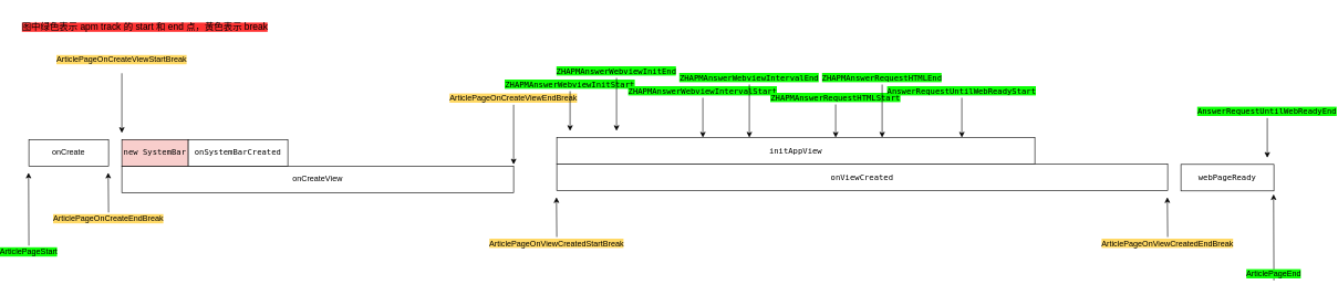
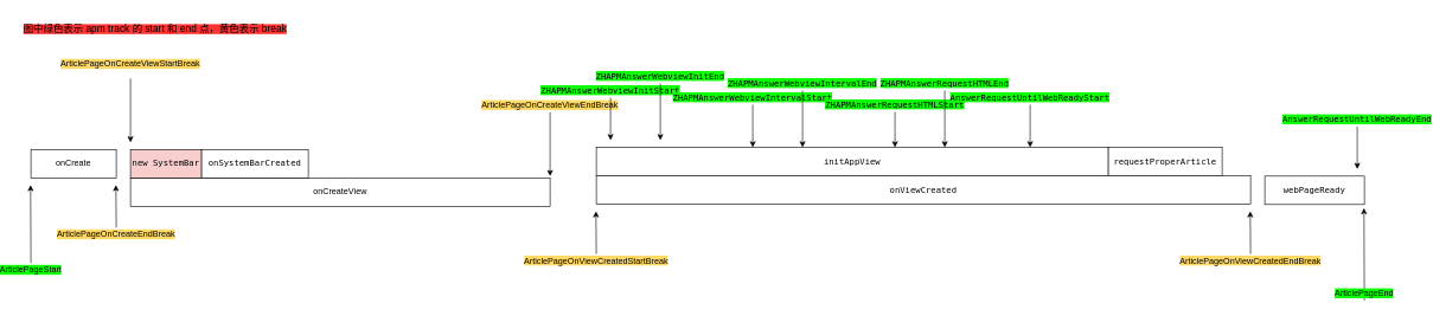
  <mxCell id="0" />
  <mxCell id="1" parent="0" />
  <mxCell id="2" value="onCreate&lt;br&gt;" style="rounded=0;whiteSpace=wrap;html=1;" parent="1" vertex="1"><mxGeometry x="40" y="210" width="120" height="40" as="geometry" /></mxCell>
  <mxCell id="3" value="onCreateView&lt;br&gt;" style="rounded=0;whiteSpace=wrap;html=1;" parent="1" vertex="1"><mxGeometry x="180" y="250" width="590" height="40" as="geometry" /></mxCell>
  <mxCell id="4" value="&lt;pre&gt;&lt;span&gt;new &lt;/span&gt;SystemBar&lt;/pre&gt;" style="rounded=0;whiteSpace=wrap;html=1;fillColor=#f8cecc;" parent="1" vertex="1"><mxGeometry x="180" y="210" width="100" height="40" as="geometry" /></mxCell>
  <mxCell id="5" value="&lt;pre&gt;&lt;pre&gt;onSystemBarCreated&lt;/pre&gt;&lt;/pre&gt;" style="rounded=0;whiteSpace=wrap;html=1;" parent="1" vertex="1"><mxGeometry x="280" y="210" width="150" height="40" as="geometry" /></mxCell>
  <mxCell id="6" value="&lt;pre&gt;&lt;span&gt;onViewCreated&lt;/span&gt;&lt;/pre&gt;" style="rounded=0;whiteSpace=wrap;html=1;" parent="1" vertex="1"><mxGeometry x="835" y="247" width="920" height="40" as="geometry" /></mxCell>
  <mxCell id="7" value="&lt;pre&gt;&lt;pre&gt;initAppView&lt;/pre&gt;&lt;/pre&gt;" style="rounded=0;whiteSpace=wrap;html=1;" parent="1" vertex="1"><mxGeometry x="835" y="207" width="720" height="40" as="geometry" /></mxCell>
+ <mxCell id="8" value="&lt;pre&gt;requestProperArticle&lt;/pre&gt;" style="rounded=0;whiteSpace=wrap;html=1;" parent="1" vertex="1"><mxGeometry x="1555" y="207" width="160" height="40" as="geometry" /></mxCell>
  <mxCell id="9" value="" style="endArrow=classic;html=1;exitX=0.5;exitY=0;exitDx=0;exitDy=0;" parent="1" source="10" edge="1"><mxGeometry width="50" height="50" relative="1" as="geometry"><mxPoint x="39.5" y="320" as="sourcePoint" /><mxPoint x="39.5" y="260" as="targetPoint" /></mxGeometry></mxCell>
  <mxCell id="10" value="&lt;span style=&quot;background-color: rgb(13 , 255 , 5)&quot;&gt;ArticlePageStart&lt;/span&gt;" style="text;html=1;strokeColor=none;fillColor=none;align=center;verticalAlign=middle;whiteSpace=wrap;rounded=0;" parent="1" vertex="1"><mxGeometry x="20" y="370" width="40" height="20" as="geometry" /></mxCell>
  <mxCell id="11" value="" style="endArrow=classic;html=1;exitX=0.5;exitY=0;exitDx=0;exitDy=0;" parent="1" source="12" edge="1"><mxGeometry width="50" height="50" relative="1" as="geometry"><mxPoint x="160" y="310" as="sourcePoint" /><mxPoint x="159.5" y="260" as="targetPoint" /></mxGeometry></mxCell>
  <mxCell id="12" value="&lt;span style=&quot;background-color: rgb(255 , 217 , 102)&quot;&gt;ArticlePageOnCreateEndBreak&lt;/span&gt;" style="text;html=1;strokeColor=none;fillColor=none;align=center;verticalAlign=middle;whiteSpace=wrap;rounded=0;" parent="1" vertex="1"><mxGeometry x="140" y="320" width="40" height="20" as="geometry" /></mxCell>
  <mxCell id="13" value="" style="endArrow=classic;html=1;" parent="1" edge="1"><mxGeometry width="50" height="50" relative="1" as="geometry"><mxPoint x="180" y="110" as="sourcePoint" /><mxPoint x="180" y="200" as="targetPoint" /></mxGeometry></mxCell>
  <mxCell id="14" value="&lt;span style=&quot;background-color: rgb(255 , 217 , 102)&quot;&gt;ArticlePageOnCreateViewStartBreak&lt;/span&gt;" style="text;html=1;strokeColor=none;fillColor=none;align=center;verticalAlign=middle;whiteSpace=wrap;rounded=0;" parent="1" vertex="1"><mxGeometry x="160" y="80" width="40" height="20" as="geometry" /></mxCell>
  <mxCell id="15" value="" style="endArrow=classic;html=1;" parent="1" edge="1"><mxGeometry width="50" height="50" relative="1" as="geometry"><mxPoint x="770" y="157.5" as="sourcePoint" /><mxPoint x="770" y="247.5" as="targetPoint" /></mxGeometry></mxCell>
  <mxCell id="16" value="&lt;span style=&quot;background-color: rgb(255 , 217 , 102)&quot;&gt;ArticlePageOnCreateViewEndBreak&lt;/span&gt;" style="text;html=1;strokeColor=none;fillColor=none;align=center;verticalAlign=middle;whiteSpace=wrap;rounded=0;" parent="1" vertex="1"><mxGeometry x="750" y="137.5" width="40" height="20" as="geometry" /></mxCell>
  <mxCell id="17" value="" style="endArrow=classic;html=1;" parent="1" edge="1"><mxGeometry width="50" height="50" relative="1" as="geometry"><mxPoint x="835" y="357" as="sourcePoint" /><mxPoint x="834.5" y="297" as="targetPoint" /></mxGeometry></mxCell>
  <mxCell id="18" value="&lt;span style=&quot;background-color: rgb(255 , 217 , 102)&quot;&gt;ArticlePageOnViewCreatedStartBreak&lt;/span&gt;" style="text;html=1;strokeColor=none;fillColor=none;align=center;verticalAlign=middle;whiteSpace=wrap;rounded=0;" parent="1" vertex="1"><mxGeometry x="815" y="357" width="40" height="20" as="geometry" /></mxCell>
  <mxCell id="19" value="" style="endArrow=classic;html=1;" parent="1" edge="1"><mxGeometry width="50" height="50" relative="1" as="geometry"><mxPoint x="1755" y="357" as="sourcePoint" /><mxPoint x="1754.5" y="297" as="targetPoint" /></mxGeometry></mxCell>
  <mxCell id="20" value="&lt;span style=&quot;background-color: rgb(255 , 217 , 102)&quot;&gt;ArticlePageOnViewCreatedEndBreak&lt;/span&gt;" style="text;html=1;strokeColor=none;fillColor=none;align=center;verticalAlign=middle;whiteSpace=wrap;rounded=0;" parent="1" vertex="1"><mxGeometry x="1735" y="357" width="40" height="20" as="geometry" /></mxCell>
  <mxCell id="21" value="&lt;pre&gt;&lt;span&gt;webPageReady&lt;/span&gt;&lt;/pre&gt;" style="rounded=0;whiteSpace=wrap;html=1;" parent="1" vertex="1"><mxGeometry x="1775" y="247.5" width="140" height="40" as="geometry" /></mxCell>
  <mxCell id="22" value="" style="endArrow=classic;html=1;exitX=0.5;exitY=1;exitDx=0;exitDy=0;" parent="1" source="23" edge="1"><mxGeometry width="50" height="50" relative="1" as="geometry"><mxPoint x="1914.5" y="352.5" as="sourcePoint" /><mxPoint x="1914.5" y="292.5" as="targetPoint" /></mxGeometry></mxCell>
  <mxCell id="23" value="&lt;span style=&quot;background-color: rgb(13 , 255 , 5)&quot;&gt;ArticlePageEnd&lt;/span&gt;" style="text;html=1;strokeColor=none;fillColor=none;align=center;verticalAlign=middle;whiteSpace=wrap;rounded=0;" parent="1" vertex="1"><mxGeometry x="1895" y="402.5" width="40" height="20" as="geometry" /></mxCell>
  <mxCell id="24" value="" style="endArrow=classic;html=1;" parent="1" edge="1"><mxGeometry width="50" height="50" relative="1" as="geometry"><mxPoint x="855" y="137" as="sourcePoint" /><mxPoint x="855" y="197" as="targetPoint" /></mxGeometry></mxCell>
  <mxCell id="25" value="&lt;pre&gt;&lt;span style=&quot;background-color: rgb(13 , 255 , 5)&quot;&gt;ZHAPMAnswerWebviewInitStart&lt;/span&gt;&lt;/pre&gt;" style="text;html=1;strokeColor=none;fillColor=none;align=center;verticalAlign=middle;whiteSpace=wrap;rounded=0;" parent="1" vertex="1"><mxGeometry x="835" y="117" width="40" height="20" as="geometry" /></mxCell>
  <mxCell id="26" value="" style="endArrow=classic;html=1;exitX=0.5;exitY=1;exitDx=0;exitDy=0;" parent="1" source="27" edge="1"><mxGeometry width="50" height="50" relative="1" as="geometry"><mxPoint x="925" y="137" as="sourcePoint" /><mxPoint x="925" y="197" as="targetPoint" /></mxGeometry></mxCell>
  <mxCell id="27" value="&lt;pre&gt;&lt;span style=&quot;background-color: rgb(13 , 255 , 5)&quot;&gt;ZHAPMAnswerWebviewInitEnd&lt;/span&gt;&lt;/pre&gt;" style="text;html=1;strokeColor=none;fillColor=none;align=center;verticalAlign=middle;whiteSpace=wrap;rounded=0;" parent="1" vertex="1"><mxGeometry x="905" y="97" width="40" height="20" as="geometry" /></mxCell>
  <mxCell id="28" value="" style="endArrow=classic;html=1;" parent="1" edge="1"><mxGeometry width="50" height="50" relative="1" as="geometry"><mxPoint x="1055" y="147" as="sourcePoint" /><mxPoint x="1055" y="207" as="targetPoint" /></mxGeometry></mxCell>
  <mxCell id="29" value="&lt;pre&gt;&lt;pre&gt;&lt;span style=&quot;background-color: rgb(13 , 255 , 5)&quot;&gt;ZHAPMAnswerWebviewIntervalStart&lt;/span&gt;&lt;/pre&gt;&lt;/pre&gt;" style="text;html=1;strokeColor=none;fillColor=none;align=center;verticalAlign=middle;whiteSpace=wrap;rounded=0;" parent="1" vertex="1"><mxGeometry x="1035" y="127" width="40" height="20" as="geometry" /></mxCell>
  <mxCell id="30" value="" style="endArrow=classic;html=1;exitX=0.5;exitY=1;exitDx=0;exitDy=0;" parent="1" source="31" edge="1"><mxGeometry width="50" height="50" relative="1" as="geometry"><mxPoint x="1125" y="147" as="sourcePoint" /><mxPoint x="1125" y="207" as="targetPoint" /></mxGeometry></mxCell>
  <mxCell id="31" value="&lt;pre&gt;&lt;pre&gt;&lt;span style=&quot;background-color: rgb(13 , 255 , 5)&quot;&gt;ZHAPMAnswerWebviewIntervalEnd&lt;/span&gt;&lt;/pre&gt;&lt;/pre&gt;" style="text;html=1;strokeColor=none;fillColor=none;align=center;verticalAlign=middle;whiteSpace=wrap;rounded=0;" parent="1" vertex="1"><mxGeometry x="1105" y="107" width="40" height="20" as="geometry" /></mxCell>
  <mxCell id="32" value="" style="endArrow=classic;html=1;" parent="1" edge="1"><mxGeometry width="50" height="50" relative="1" as="geometry"><mxPoint x="1255" y="157" as="sourcePoint" /><mxPoint x="1255" y="207" as="targetPoint" /></mxGeometry></mxCell>
  <mxCell id="33" value="&lt;pre&gt;&lt;pre&gt;&lt;span style=&quot;background-color: rgb(13 , 255 , 5)&quot;&gt;ZHAPMAnswerRequestHTMLStart&lt;/span&gt;&lt;/pre&gt;&lt;/pre&gt;" style="text;html=1;strokeColor=none;fillColor=none;align=center;verticalAlign=middle;whiteSpace=wrap;rounded=0;" parent="1" vertex="1"><mxGeometry x="1235" y="137" width="40" height="20" as="geometry" /></mxCell>
  <mxCell id="34" value="" style="endArrow=classic;html=1;exitX=0.5;exitY=1;exitDx=0;exitDy=0;" parent="1" source="35" edge="1"><mxGeometry width="50" height="50" relative="1" as="geometry"><mxPoint x="1325" y="147" as="sourcePoint" /><mxPoint x="1325" y="207" as="targetPoint" /></mxGeometry></mxCell>
  <mxCell id="35" value="&lt;pre&gt;&lt;pre&gt;&lt;span style=&quot;background-color: rgb(13 , 255 , 5)&quot;&gt;ZHAPMAnswerRequestHTMLEnd&lt;/span&gt;&lt;/pre&gt;&lt;/pre&gt;" style="text;html=1;strokeColor=none;fillColor=none;align=center;verticalAlign=middle;whiteSpace=wrap;rounded=0;" parent="1" vertex="1"><mxGeometry x="1305" y="107" width="40" height="20" as="geometry" /></mxCell>
  <mxCell id="36" value="" style="endArrow=classic;html=1;" parent="1" edge="1"><mxGeometry width="50" height="50" relative="1" as="geometry"><mxPoint x="1445" y="147" as="sourcePoint" /><mxPoint x="1445" y="207" as="targetPoint" /></mxGeometry></mxCell>
  <mxCell id="37" value="&lt;pre&gt;&lt;pre&gt;&lt;span style=&quot;background-color: rgb(13 , 255 , 5)&quot;&gt;AnswerRequestUntilWebReadyStart&lt;/span&gt;&lt;/pre&gt;&lt;/pre&gt;" style="text;html=1;strokeColor=none;fillColor=none;align=center;verticalAlign=middle;whiteSpace=wrap;rounded=0;" parent="1" vertex="1"><mxGeometry x="1425" y="127" width="40" height="20" as="geometry" /></mxCell>
  <mxCell id="38" value="" style="endArrow=classic;html=1;" parent="1" edge="1"><mxGeometry width="50" height="50" relative="1" as="geometry"><mxPoint x="1905" y="177.5" as="sourcePoint" /><mxPoint x="1905" y="237.5" as="targetPoint" /></mxGeometry></mxCell>
  <mxCell id="39" value="&lt;pre&gt;&lt;pre&gt;&lt;span style=&quot;background-color: rgb(13 , 255 , 5)&quot;&gt;AnswerRequestUntilWebReadyEnd&lt;/span&gt;&lt;/pre&gt;&lt;/pre&gt;" style="text;html=1;strokeColor=none;fillColor=none;align=center;verticalAlign=middle;whiteSpace=wrap;rounded=0;" parent="1" vertex="1"><mxGeometry x="1885" y="157.5" width="40" height="20" as="geometry" /></mxCell>
  <mxCell id="40" value="&lt;span style=&quot;background-color: rgb(255 , 51 , 51)&quot;&gt;&lt;font style=&quot;font-size: 14px&quot;&gt;图中绿色表示 apm track 的 start 和 end 点，黄色表示 break&lt;/font&gt;&lt;/span&gt;" style="text;html=1;strokeColor=none;fillColor=none;align=center;verticalAlign=middle;whiteSpace=wrap;rounded=0;" vertex="1" parent="1"><mxGeometry x="20" y="20" width="390" height="40" as="geometry" /></mxCell>
